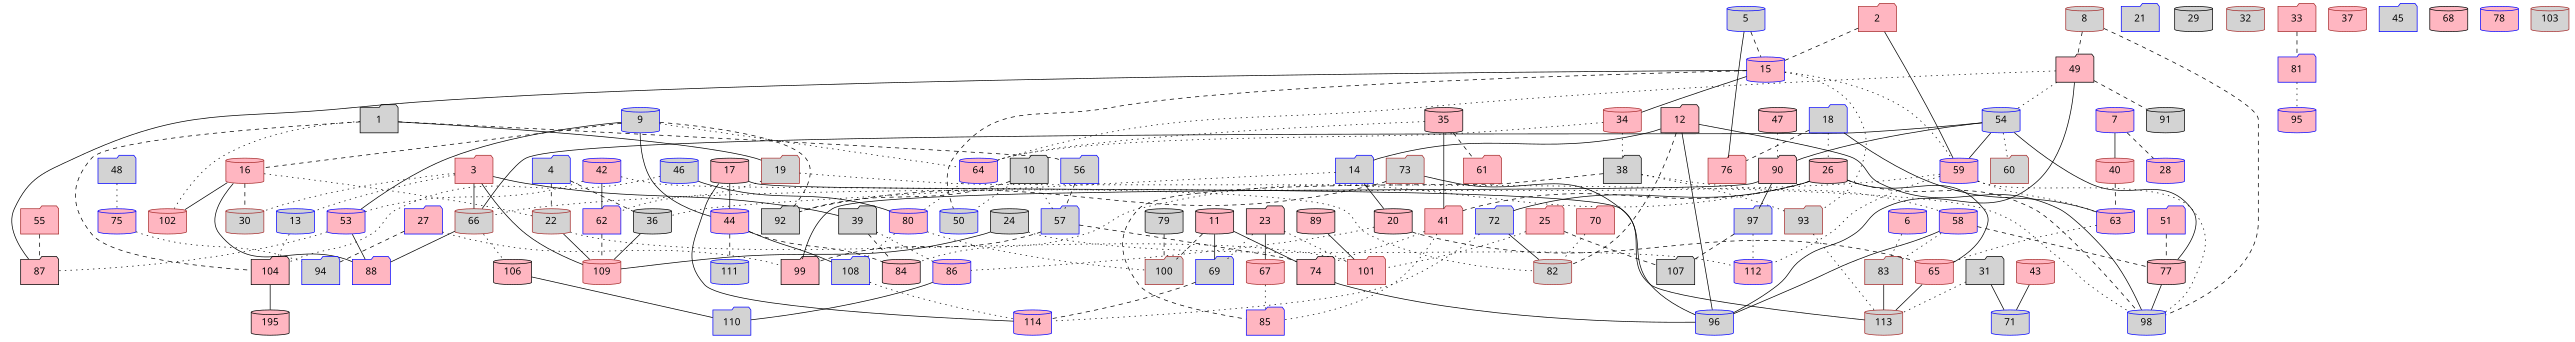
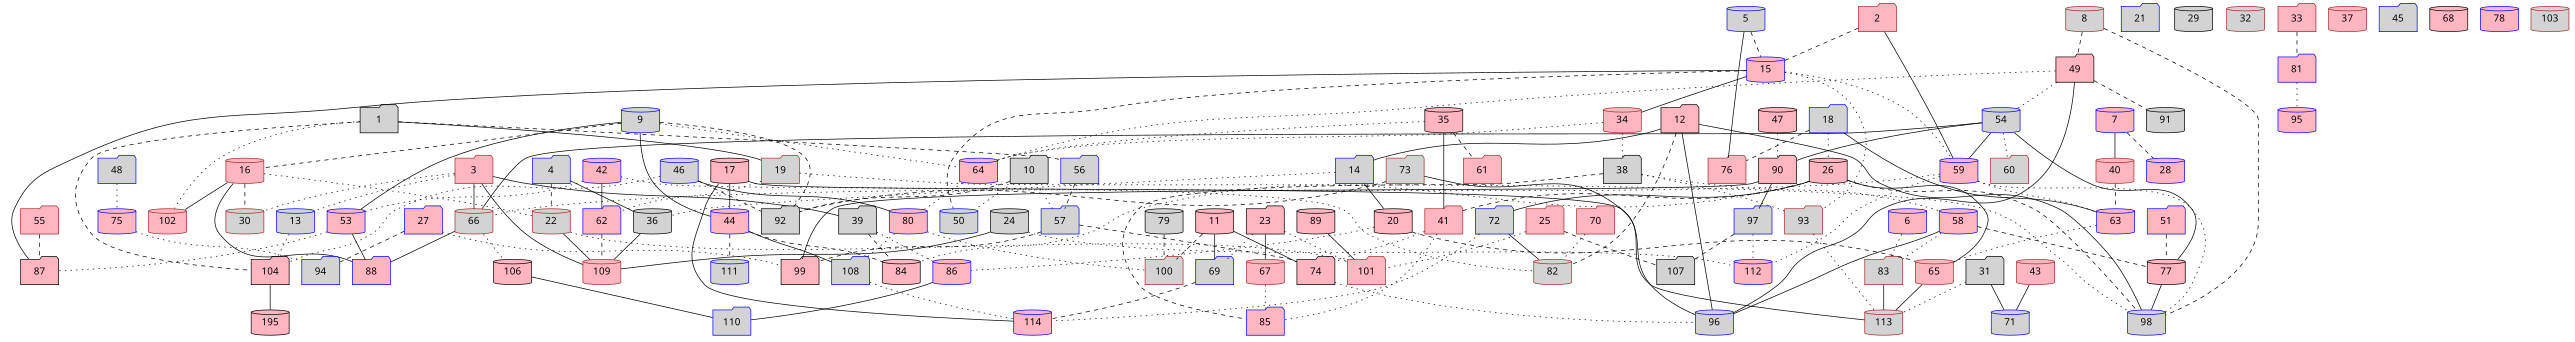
  graph {
    fontname="Noto Sans"
    node [color=blue fillcolor=lightpink fontname="Noto Sans" shape=cylinder style=filled]
    edge [fontname="Noto Sans" style=dotted]
    1 [color=black fillcolor=lightgrey shape=folder]
    19 [color=brown fillcolor=lightgrey shape=folder]
    56 [fillcolor=lightgrey shape=folder]
    102 [color=brown]
    104 [color=black shape=folder]
    98 [fillcolor=lightgrey]
    62 [shape=folder]
    57 [fillcolor=lightgrey shape=folder]
    n9 [color=black label=195]
    2 [color=brown shape=folder]
    15
    59
    50 [fillcolor=lightgrey]
    34 [color=brown]
    87 [color=black shape=folder]
    93 [color=brown fillcolor=lightgrey shape=folder]
    66 [color=brown fillcolor=lightgrey]
    63
    112
    3 [color=brown shape=folder]
    13 [fillcolor=lightgrey]
    30 [color=brown fillcolor=lightgrey]
    39 [color=black fillcolor=lightgrey shape=folder]
    109 [color=brown]
    86
    84 [color=black]
    88 [shape=folder]
    106 [color=black]
    4 [fillcolor=lightgrey shape=folder]
    22 [color=brown fillcolor=lightgrey]
    36 [color=black fillcolor=lightgrey]
    101 [color=brown shape=folder]
    5 [fillcolor=lightgrey]
    76 [color=brown shape=folder]
    83 [color=brown fillcolor=lightgrey shape=folder]
    6
    113 [color=brown fillcolor=lightgrey]
    7
    28
    40 [color=brown]
    8 [color=brown fillcolor=lightgrey]
    49 [color=black shape=folder]
    64
    96 [fillcolor=lightgrey]
    54 [fillcolor=lightgrey]
    91 [color=black fillcolor=lightgrey]
    9 [fillcolor=lightgrey]
    16 [color=brown]
    44
    53
    92 [color=black fillcolor=lightgrey shape=folder]
    111 [fillcolor=lightgrey]
    108 [fillcolor=lightgrey shape=folder]
    80
    10 [color=black fillcolor=lightgrey shape=folder]
    74 [color=black shape=folder]
    99 [color=black shape=folder]
    11 [color=black]
    69 [fillcolor=lightgrey shape=folder]
    100 [color=brown fillcolor=lightgrey shape=folder]
    114
    12 [color=black shape=folder]
    14 [fillcolor=lightgrey shape=folder]
    82 [color=brown fillcolor=lightgrey]
    20 [color=black]
    65 [color=brown]
    38 [color=black fillcolor=lightgrey shape=folder]
    17 [color=black]
    18 [fillcolor=lightgrey shape=folder]
    26 [color=black]
    41 [color=brown shape=folder]
    72 [fillcolor=lightgrey shape=folder]
    110 [fillcolor=lightgrey shape=folder]
    21 [fillcolor=lightgrey shape=folder]
    23 [color=black shape=folder]
    67 [color=brown]
    85 [shape=folder]
    24 [color=black fillcolor=lightgrey]
    25 [color=brown shape=folder]
    107 [color=black fillcolor=lightgrey shape=folder]
    27 [shape=folder]
    94 [fillcolor=lightgrey shape=folder]
    29 [color=black fillcolor=lightgrey]
    31 [color=black fillcolor=lightgrey shape=folder]
    71 [fillcolor=lightgrey]
    32 [color=brown fillcolor=lightgrey]
    33 [color=brown shape=folder]
    81 [shape=folder]
    95
    58
    35 [color=black]
    61 [color=brown shape=folder]
    37 [color=brown]
    77 [color=black]
    42
    43 [color=brown]
    45 [fillcolor=lightgrey shape=folder]
    46 [fillcolor=lightgrey]
    47 [color=black]
    90 [color=black shape=folder]
    97 [fillcolor=lightgrey shape=folder]
    48 [fillcolor=lightgrey shape=folder]
    75
    60 [color=brown fillcolor=lightgrey shape=folder]
    51 [shape=folder]
    55 [color=brown shape=folder]
    68 [color=black]
    70 [color=brown shape=folder]
    73 [color=brown fillcolor=lightgrey shape=folder]
    78
    79 [color=black fillcolor=lightgrey]
    89 [color=black]
    103 [color=brown fillcolor=lightgrey]
    1 -- 19 [style=solid]
    1 -- 56 [style=dashed]
    1 -- 102
    1 -- 104 [style=dashed]
    19 -- 98
    19 -- 62
    56 -- 57 [style=dashed]
    104 -- n9 [style=solid]
    62 -- 109 [style=dashed]
    57 -- 74 [style=dashed]
    57 -- 99 [style=dashed]
    2 -- 15 [style=dashed]
    2 -- 59 [style=solid]
    15 -- 59
    15 -- 50 [style=dashed]
    15 -- 34 [style=solid]
    15 -- 87 [style=solid]
    15 -- 93
    59 -- 98
    59 -- 66
    59 -- 63
    59 -- 112
    34 -- 64
    34 -- 38
    93 -- 113
    66 -- 88 [style=solid]
    66 -- 106
    63 -- 65
    3 -- 66 [style=solid]
    3 -- 13
    3 -- 30
    3 -- 39 [style=solid]
    3 -- 109 [style=solid]
    13 -- 104
    39 -- 86
    39 -- 84 [style=dashed]
    86 -- 110 [style=solid]
    106 -- 110 [style=solid]
    4 -- 22 [style=dashed]
-   4 -- 36 [style=dashed]
+   4 -- 36 [style=solid]
    22 -- 109 [style=solid]
    22 -- 101
    36 -- 109 [style=solid]
    5 -- 15 [style=dashed]
    5 -- 76 [style=solid]
    83 -- 113 [style=solid]
    6 -- 83
    7 -- 28 [style=dashed]
    7 -- 40 [style=solid]
    40 -- 63 [style=dashed]
    8 -- 98 [style=dashed]
    8 -- 49 [style=dashed]
    49 -- 64
    49 -- 96 [style=solid]
    49 -- 54
    49 -- 91 [style=dashed]
    64 -- 80
    54 -- 59 [style=solid]
    54 -- 66 [style=solid]
    54 -- 77 [style=solid]
    54 -- 90 [style=solid]
    54 -- 60
    9 -- 64
    9 -- 16 [style=dashed]
    9 -- 44 [style=solid]
    9 -- 53 [style=solid]
    9 -- 92 [style=dashed]
    16 -- 102 [style=solid]
    16 -- 30 [style=dashed]
    16 -- 88 [style=solid]
    16 -- 22
    44 -- 84 [style=dashed]
    44 -- 111 [style=dashed]
    44 -- 108 [style=solid]
    53 -- 87
    53 -- 88 [style=solid]
    108 -- 114
    80 -- 108
    80 -- 100
    10 -- 57
    10 -- 50
    10 -- 92 [style=dashed]
-   74 -- 96 [style=solid]
+   74 -- 96
    11 -- 74 [style=solid]
    11 -- 69 [style=solid]
    11 -- 100 [style=dashed]
    69 -- 114 [style=dashed]
    12 -- 98 [style=solid]
    12 -- 96 [style=solid]
    12 -- 14 [style=solid]
    12 -- 82 [style=dashed]
    14 -- 36
    14 -- 20 [style=solid]
    20 -- 86
    20 -- 65 [style=dashed]
    65 -- 113 [style=solid]
    38 -- 93
    38 -- 85 [style=dashed]
    38 -- 58
    17 -- 113 [style=solid]
    17 -- 44 [style=solid]
    17 -- 114 [style=solid]
    18 -- 63 [style=solid]
    18 -- 76 [style=dashed]
    18 -- 26
    26 -- 98 [style=dashed]
    26 -- 84
    26 -- 65 [style=solid]
    26 -- 41 [style=dashed]
    26 -- 72 [style=solid]
    41 -- 74
    41 -- 85
    72 -- 114
    72 -- 82 [style=solid]
    23 -- 101
    23 -- 69
    23 -- 67 [style=solid]
    67 -- 85
    24 -- 112
    24 -- 109 [style=solid]
    25 -- 101
    25 -- 107 [style=dashed]
    27 -- 99
    27 -- 94 [style=dashed]
    31 -- 113
    31 -- 71 [style=solid]
    33 -- 81 [style=dashed]
    81 -- 95
    58 -- 83
    58 -- 96 [style=solid]
    58 -- 77 [style=dashed]
    35 -- 64
    35 -- 41 [style=solid]
    35 -- 61 [style=dashed]
    77 -- 98 [style=solid]
    42 -- 62 [style=solid]
    42 -- 53
    42 -- 82
    43 -- 71 [style=solid]
    46 -- 104
+   46 -- 92 [style=dashed]
    46 -- 80 [style=solid]
    47 -- 90
    90 -- 99 [style=solid]
    90 -- 97 [style=solid]
    97 -- 112
    97 -- 107 [style=dashed]
    48 -- 75
    75 -- 94
    51 -- 77 [style=dashed]
    55 -- 87 [style=dashed]
    70 -- 82
    73 -- 96 [style=solid]
    73 -- 92 [style=dashed]
    79 -- 100 [style=dashed]
    89 -- 101 [style=solid]
  }
